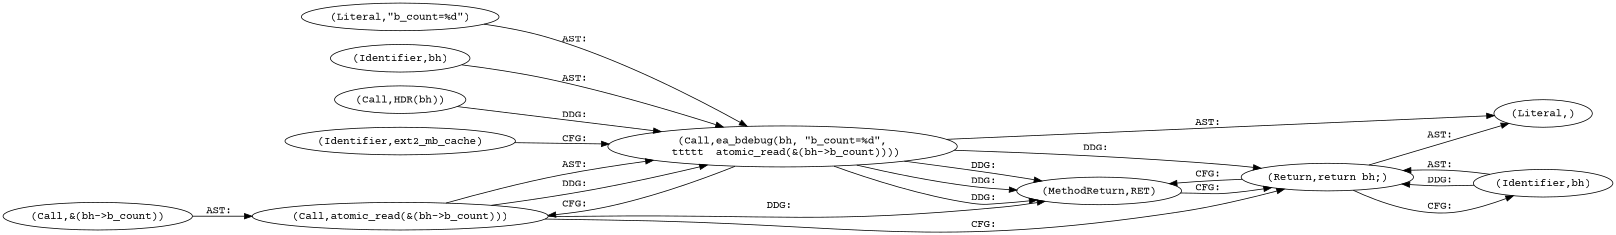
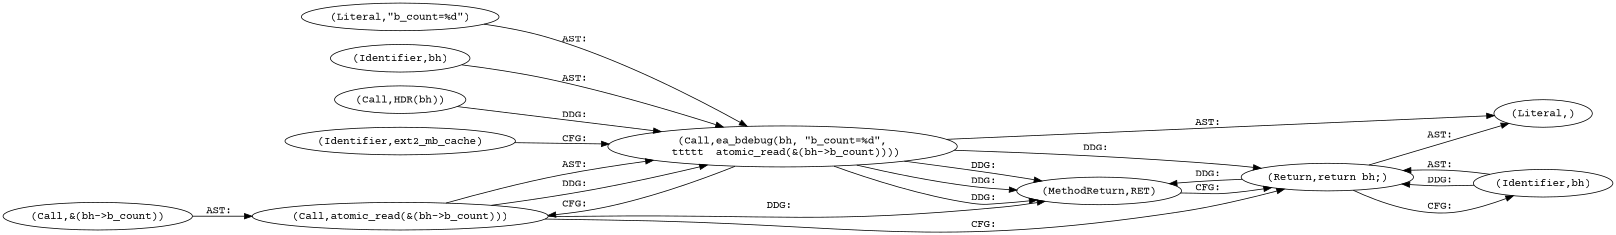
  digraph {
    fontname="Courier Prime"
    rankdir=LR
    node [fontname="Courier Prime"]
    edge [fontname="Courier Prime"]
    n1 [label="(Call,atomic_read(&(bh->b_count)))"]
    n2 [label="(Call,ea_bdebug(bh, \"b_count=%d\",\n \t\t\t\t\t  atomic_read(&(bh->b_count))))"]
    n3 [label="(MethodReturn,RET)"]
    n4 [label="(Return,return bh;)"]
    n5 [label="(Literal,)"]
    n6 [label="(Call,&(bh->b_count))"]
    n7 [label="(Identifier,bh)"]
    n8 [label="(Literal,\"b_count=%d\")"]
    n9 [label="(Identifier,bh)"]
    n10 [label="(Call,HDR(bh))"]
    n11 [label="(Identifier,ext2_mb_cache)"]
    n1 -> n2 [label="AST: "]
    n1 -> n2 [label="DDG: "]
    n1 -> n3 [label="DDG: "]
    n1 -> n4 [label="CFG: "]
    n2 -> n1 [label="CFG: "]
    n2 -> n3 [label="DDG: "]
    n2 -> n3 [label="DDG: "]
    n2 -> n3 [label="DDG: "]
    n2 -> n4 [label="DDG: "]
    n2 -> n5 [label="AST: "]
    n3 -> n4 [label="CFG: "]
-   n4 -> n3 [label="CFG: "]
+   n4 -> n3 [label="DDG: "]
    n4 -> n5 [label="AST: "]
    n4 -> n7 [label="CFG: "]
    n6 -> n1 [label="AST: "]
    n7 -> n4 [label="AST: "]
    n7 -> n4 [label="DDG: "]
    n8 -> n2 [label="AST: "]
    n9 -> n2 [label="AST: "]
    n10 -> n2 [label="DDG: "]
    n11 -> n2 [label="CFG: "]
  }
